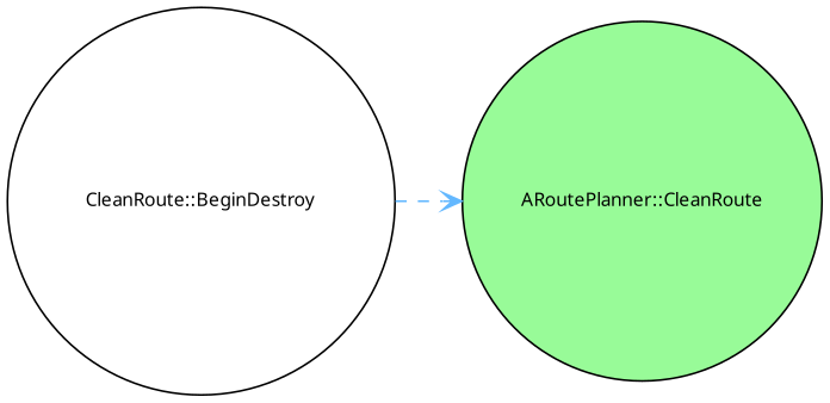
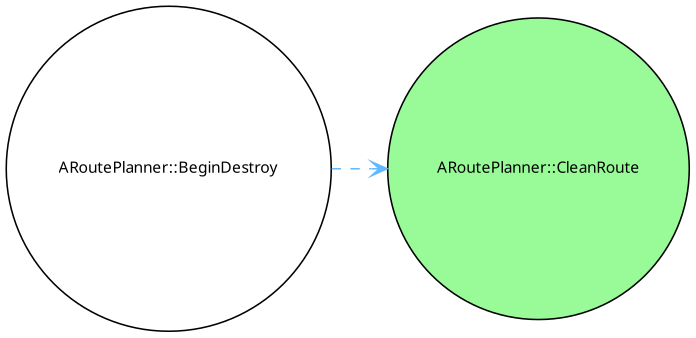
  digraph {
    rankdir=LR
    fontname="Noto Sans"
    node [color=black fontname="Noto Sans" fontsize=10 shape=circle style=filled]
-   n1 [fillcolor=white fontcolor=black height=0.2 label="CleanRoute::BeginDestroy" width=0.4]
+   n1 [fillcolor=white fontcolor=black height=0.2 label="ARoutePlanner::BeginDestroy" width=0.4]
    n2 [fillcolor=palegreen height=0.2 label="ARoutePlanner::CleanRoute" width=0.4]
    n1 -> n2 [color=steelblue1 fontname="Noto Sans" fontsize=10 labelfontname=Helvetica labelfontsize=10 style=dashed arrowhead=vee]
  }
